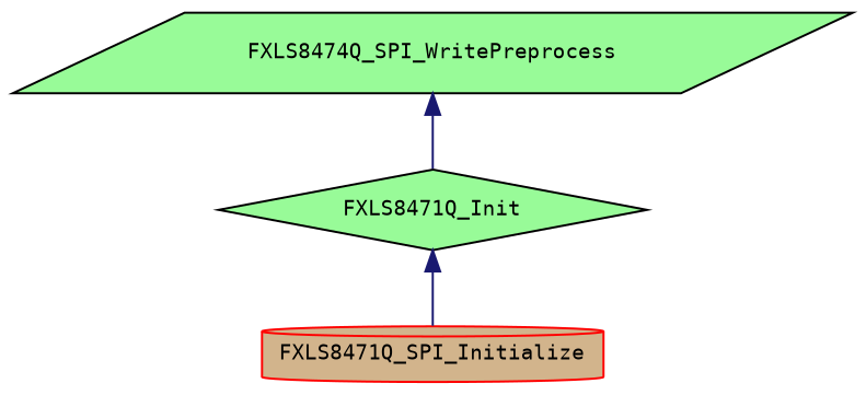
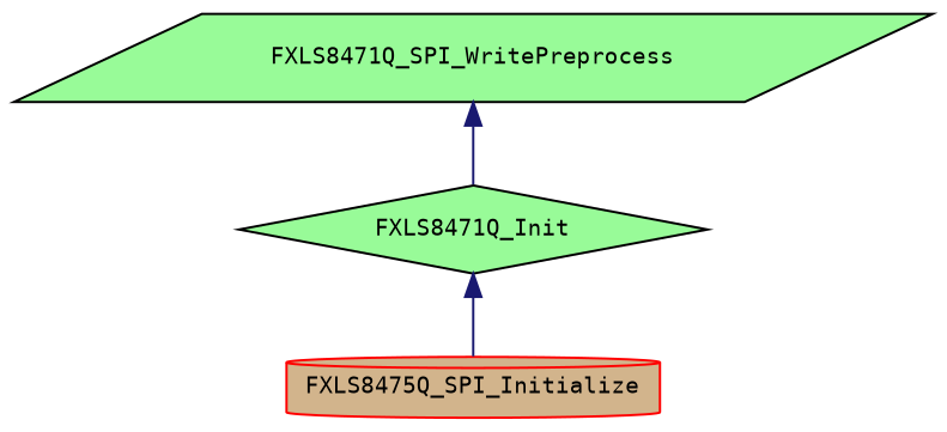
  digraph {
    fontname="DejaVu Sans Mono"
    rankdir=TB
    node [color=black fillcolor=palegreen fontname="DejaVu Sans Mono" fontsize=10 style=filled]
    edge [color=midnightblue dir=back fontname="DejaVu Sans Mono" fontsize=10 labelfontname=Helvetica labelfontsize=10 style=solid]
-   n1 [fontcolor=black height=0.2 label=FXLS8474Q_SPI_WritePreprocess shape=parallelogram width=0.4]
+   n1 [fontcolor=black height=0.2 label=FXLS8471Q_SPI_WritePreprocess shape=parallelogram width=0.4]
    n2 [height=0.2 label=FXLS8471Q_Init shape=diamond width=0.4]
-   n3 [color=red fillcolor=tan height=0.2 label=FXLS8471Q_SPI_Initialize shape=cylinder width=0.4]
+   n3 [color=red fillcolor=tan height=0.2 label=FXLS8475Q_SPI_Initialize shape=cylinder width=0.4]
    n1 -> n2
    n2 -> n3
  }
